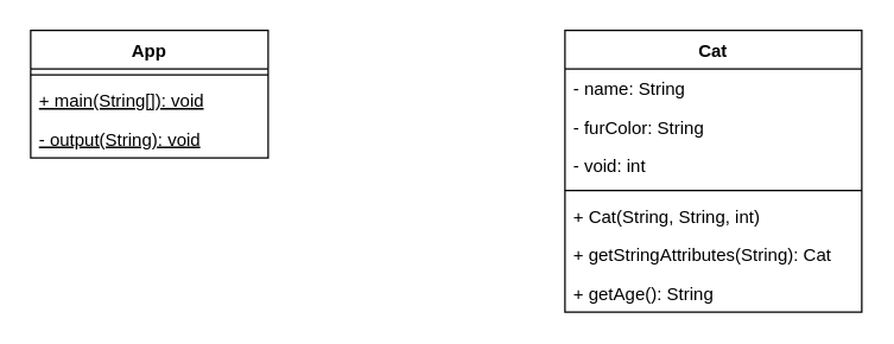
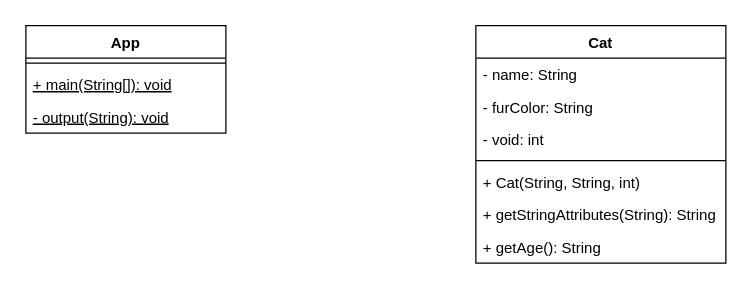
  <mxCell id="0" />
  <mxCell id="1" parent="0" />
  <mxCell id="2" value="Cat" style="swimlane;fontStyle=1;align=center;verticalAlign=top;childLayout=stackLayout;horizontal=1;startSize=26;horizontalStack=0;resizeParent=1;resizeParentMax=0;resizeLast=0;collapsible=1;marginBottom=0;" parent="1" vertex="1"><mxGeometry x="380" y="20" width="200" height="190" as="geometry" /></mxCell>
  <mxCell id="3" value="- name: String" style="text;strokeColor=none;fillColor=none;align=left;verticalAlign=top;spacingLeft=4;spacingRight=4;overflow=hidden;rotatable=0;points=[[0,0.5],[1,0.5]];portConstraint=eastwest;" parent="2" vertex="1"><mxGeometry y="26" width="200" height="26" as="geometry" /></mxCell>
  <mxCell id="4" value="- furColor: String" style="text;strokeColor=none;fillColor=none;align=left;verticalAlign=top;spacingLeft=4;spacingRight=4;overflow=hidden;rotatable=0;points=[[0,0.5],[1,0.5]];portConstraint=eastwest;" parent="2" vertex="1"><mxGeometry y="52" width="200" height="26" as="geometry" /></mxCell>
  <mxCell id="5" value="- void: int" style="text;strokeColor=none;fillColor=none;align=left;verticalAlign=top;spacingLeft=4;spacingRight=4;overflow=hidden;rotatable=0;points=[[0,0.5],[1,0.5]];portConstraint=eastwest;" parent="2" vertex="1"><mxGeometry y="78" width="200" height="26" as="geometry" /></mxCell>
  <mxCell id="6" value="" style="line;strokeWidth=1;fillColor=none;align=left;verticalAlign=middle;spacingTop=-1;spacingLeft=3;spacingRight=3;rotatable=0;labelPosition=right;points=[];portConstraint=eastwest;strokeColor=inherit;" parent="2" vertex="1"><mxGeometry y="104" width="200" height="8" as="geometry" /></mxCell>
  <mxCell id="7" value="+ Cat(String, String, int)" style="text;strokeColor=none;fillColor=none;align=left;verticalAlign=top;spacingLeft=4;spacingRight=4;overflow=hidden;rotatable=0;points=[[0,0.5],[1,0.5]];portConstraint=eastwest;" parent="2" vertex="1"><mxGeometry y="112" width="200" height="26" as="geometry" /></mxCell>
- <mxCell id="8" value="+ getStringAttributes(String): Cat" style="text;strokeColor=none;fillColor=none;align=left;verticalAlign=top;spacingLeft=4;spacingRight=4;overflow=hidden;rotatable=0;points=[[0,0.5],[1,0.5]];portConstraint=eastwest;" parent="2" vertex="1"><mxGeometry y="138" width="200" height="26" as="geometry" /></mxCell>
+ <mxCell id="8" value="+ getStringAttributes(String): String" style="text;strokeColor=none;fillColor=none;align=left;verticalAlign=top;spacingLeft=4;spacingRight=4;overflow=hidden;rotatable=0;points=[[0,0.5],[1,0.5]];portConstraint=eastwest;" parent="2" vertex="1"><mxGeometry y="138" width="200" height="26" as="geometry" /></mxCell>
  <mxCell id="9" value="+ getAge(): String" style="text;strokeColor=none;fillColor=none;align=left;verticalAlign=top;spacingLeft=4;spacingRight=4;overflow=hidden;rotatable=0;points=[[0,0.5],[1,0.5]];portConstraint=eastwest;" parent="2" vertex="1"><mxGeometry y="164" width="200" height="26" as="geometry" /></mxCell>
  <mxCell id="10" value="App" style="swimlane;fontStyle=1;align=center;verticalAlign=top;childLayout=stackLayout;horizontal=1;startSize=26;horizontalStack=0;resizeParent=1;resizeParentMax=0;resizeLast=0;collapsible=1;marginBottom=0;" parent="1" vertex="1"><mxGeometry x="20" y="20" width="160" height="86" as="geometry" /></mxCell>
  <mxCell id="11" value="" style="line;strokeWidth=1;fillColor=none;align=left;verticalAlign=middle;spacingTop=-1;spacingLeft=3;spacingRight=3;rotatable=0;labelPosition=right;points=[];portConstraint=eastwest;strokeColor=inherit;" parent="10" vertex="1"><mxGeometry y="26" width="160" height="8" as="geometry" /></mxCell>
  <mxCell id="12" value="+ main(String[]): void" style="text;strokeColor=none;fillColor=none;align=left;verticalAlign=top;spacingLeft=4;spacingRight=4;overflow=hidden;rotatable=0;points=[[0,0.5],[1,0.5]];portConstraint=eastwest;fontStyle=4" parent="10" vertex="1"><mxGeometry y="34" width="160" height="26" as="geometry" /></mxCell>
  <mxCell id="13" value="- output(String): void" style="text;strokeColor=none;fillColor=none;align=left;verticalAlign=top;spacingLeft=4;spacingRight=4;overflow=hidden;rotatable=0;points=[[0,0.5],[1,0.5]];portConstraint=eastwest;fontStyle=4" parent="10" vertex="1"><mxGeometry y="60" width="160" height="26" as="geometry" /></mxCell>
